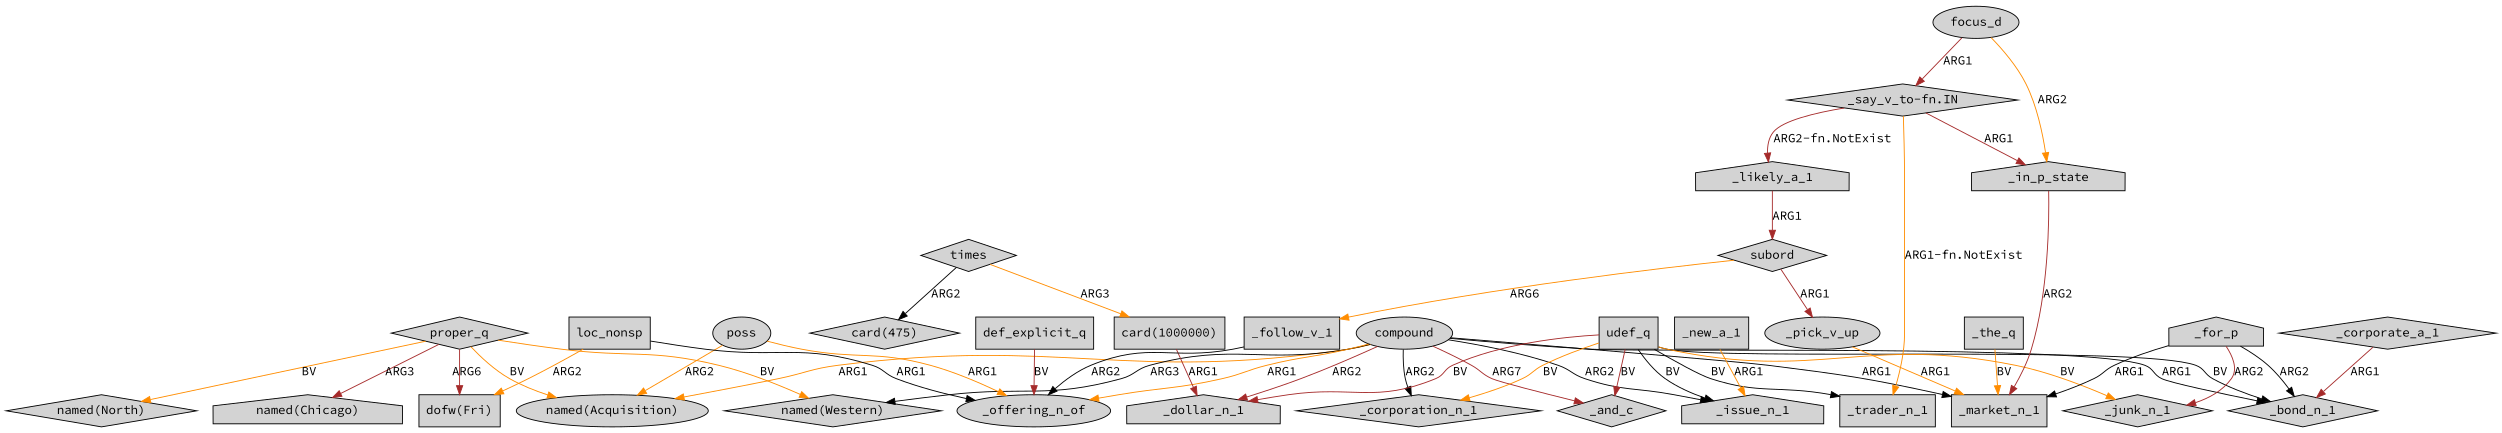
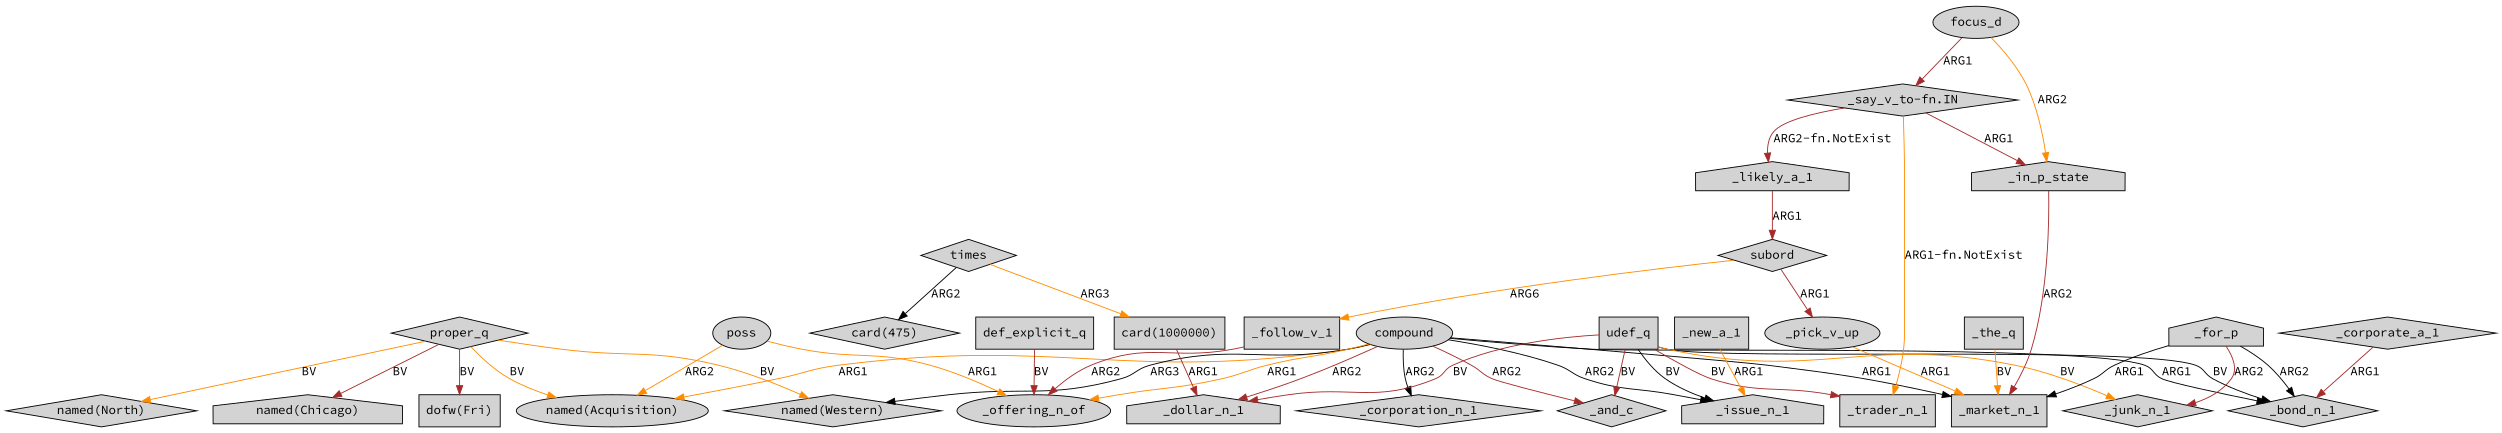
  digraph {
    fontname="Source Code Pro"
    node [fontname="Source Code Pro" shape=diamond style=filled]
    edge [color=brown fontname="Source Code Pro"]
    compound [shape=ellipse]
    "named(Acquisition)" [shape=ellipse]
    _dollar_n_1 [shape=house]
    "named(Western)"
    _offering_n_of [shape=ellipse]
    _bond_n_1
    _corporation_n_1
    _market_n_1 [shape=box]
    _and_c
    _issue_n_1 [shape=house]
    "card(1000000)" [shape=box]
    times
    "card(475)"
    proper_q
    "dofw(Fri)" [shape=box]
    "named(North)"
    "named(Chicago)" [shape=house]
    poss [shape=ellipse]
    udef_q [shape=box]
    _junk_n_1
    _trader_n_1 [shape=box]
-   loc_nonsp [shape=box]
    focus_d [shape=ellipse]
    _in_p_state [shape=house]
    "_say_v_to-fn.IN"
    _likely_a_1 [shape=house]
    _corporate_a_1
    _for_p [shape=house]
    _follow_v_1 [shape=box]
    subord
    _pick_v_up [shape=ellipse]
    def_explicit_q [shape=box]
    _the_q [shape=box]
    _new_a_1 [shape=box]
    compound -> "named(Acquisition)" [color=darkorange label=ARG1]
    compound -> _dollar_n_1 [label=ARG2]
    compound -> "named(Western)" [color=black label=ARG3]
    compound -> _offering_n_of [color=darkorange label=ARG1]
    compound -> _bond_n_1 [color=black label=ARG1]
    compound -> _corporation_n_1 [color=black label=ARG2]
    compound -> _market_n_1 [color=black label=ARG1]
-   compound -> _and_c [label=ARG7]
+   compound -> _and_c [label=ARG2]
    compound -> _issue_n_1 [color=black label=ARG2]
    "card(1000000)" -> _dollar_n_1 [label=ARG1]
    times -> "card(1000000)" [color=darkorange label=ARG3]
    times -> "card(475)" [color=black label=ARG2]
    proper_q -> "named(Acquisition)" [color=darkorange label=BV]
    proper_q -> "named(Western)" [color=darkorange label=BV]
-   proper_q -> "dofw(Fri)" [label=ARG6]
+   proper_q -> "dofw(Fri)" [label=BV]
    proper_q -> "named(North)" [color=darkorange label=BV]
-   proper_q -> "named(Chicago)" [label=ARG3]
+   proper_q -> "named(Chicago)" [label=BV]
    poss -> "named(Acquisition)" [color=darkorange label=ARG2]
    poss -> _offering_n_of [color=darkorange label=ARG1]
    udef_q -> _dollar_n_1 [label=BV]
    udef_q -> _bond_n_1 [color=black label=BV]
-   udef_q -> _corporation_n_1 [color=darkorange label=BV]
    udef_q -> _and_c [label=BV]
    udef_q -> _issue_n_1 [color=black label=BV]
    udef_q -> _junk_n_1 [color=darkorange label=BV]
-   udef_q -> _trader_n_1 [color=black label=BV]
-   loc_nonsp -> _offering_n_of [color=black label=ARG1]
-   loc_nonsp -> "dofw(Fri)" [color=darkorange label=ARG2]
+   udef_q -> _trader_n_1 [label=BV]
    focus_d -> _in_p_state [color=darkorange label=ARG2]
    focus_d -> "_say_v_to-fn.IN" [label=ARG1]
    _in_p_state -> _market_n_1 [label=ARG2]
    "_say_v_to-fn.IN" -> _trader_n_1 [color=darkorange label="ARG1-fn.NotExist"]
    "_say_v_to-fn.IN" -> _in_p_state [label=ARG1]
    "_say_v_to-fn.IN" -> _likely_a_1 [label="ARG2-fn.NotExist"]
    _likely_a_1 -> subord [label=ARG1]
    _corporate_a_1 -> _bond_n_1 [label=ARG1]
    _for_p -> _bond_n_1 [color=black label=ARG2]
    _for_p -> _market_n_1 [color=black label=ARG1]
    _for_p -> _junk_n_1 [label=ARG2]
-   _follow_v_1 -> _offering_n_of [color=black label=ARG2]
+   _follow_v_1 -> _offering_n_of [label=ARG2]
    subord -> _follow_v_1 [color=darkorange label=ARG6]
    subord -> _pick_v_up [label=ARG1]
    _pick_v_up -> _market_n_1 [color=darkorange label=ARG1]
    def_explicit_q -> _offering_n_of [label=BV]
    _the_q -> _market_n_1 [color=darkorange label=BV]
    _new_a_1 -> _issue_n_1 [color=darkorange label=ARG1]
  }
